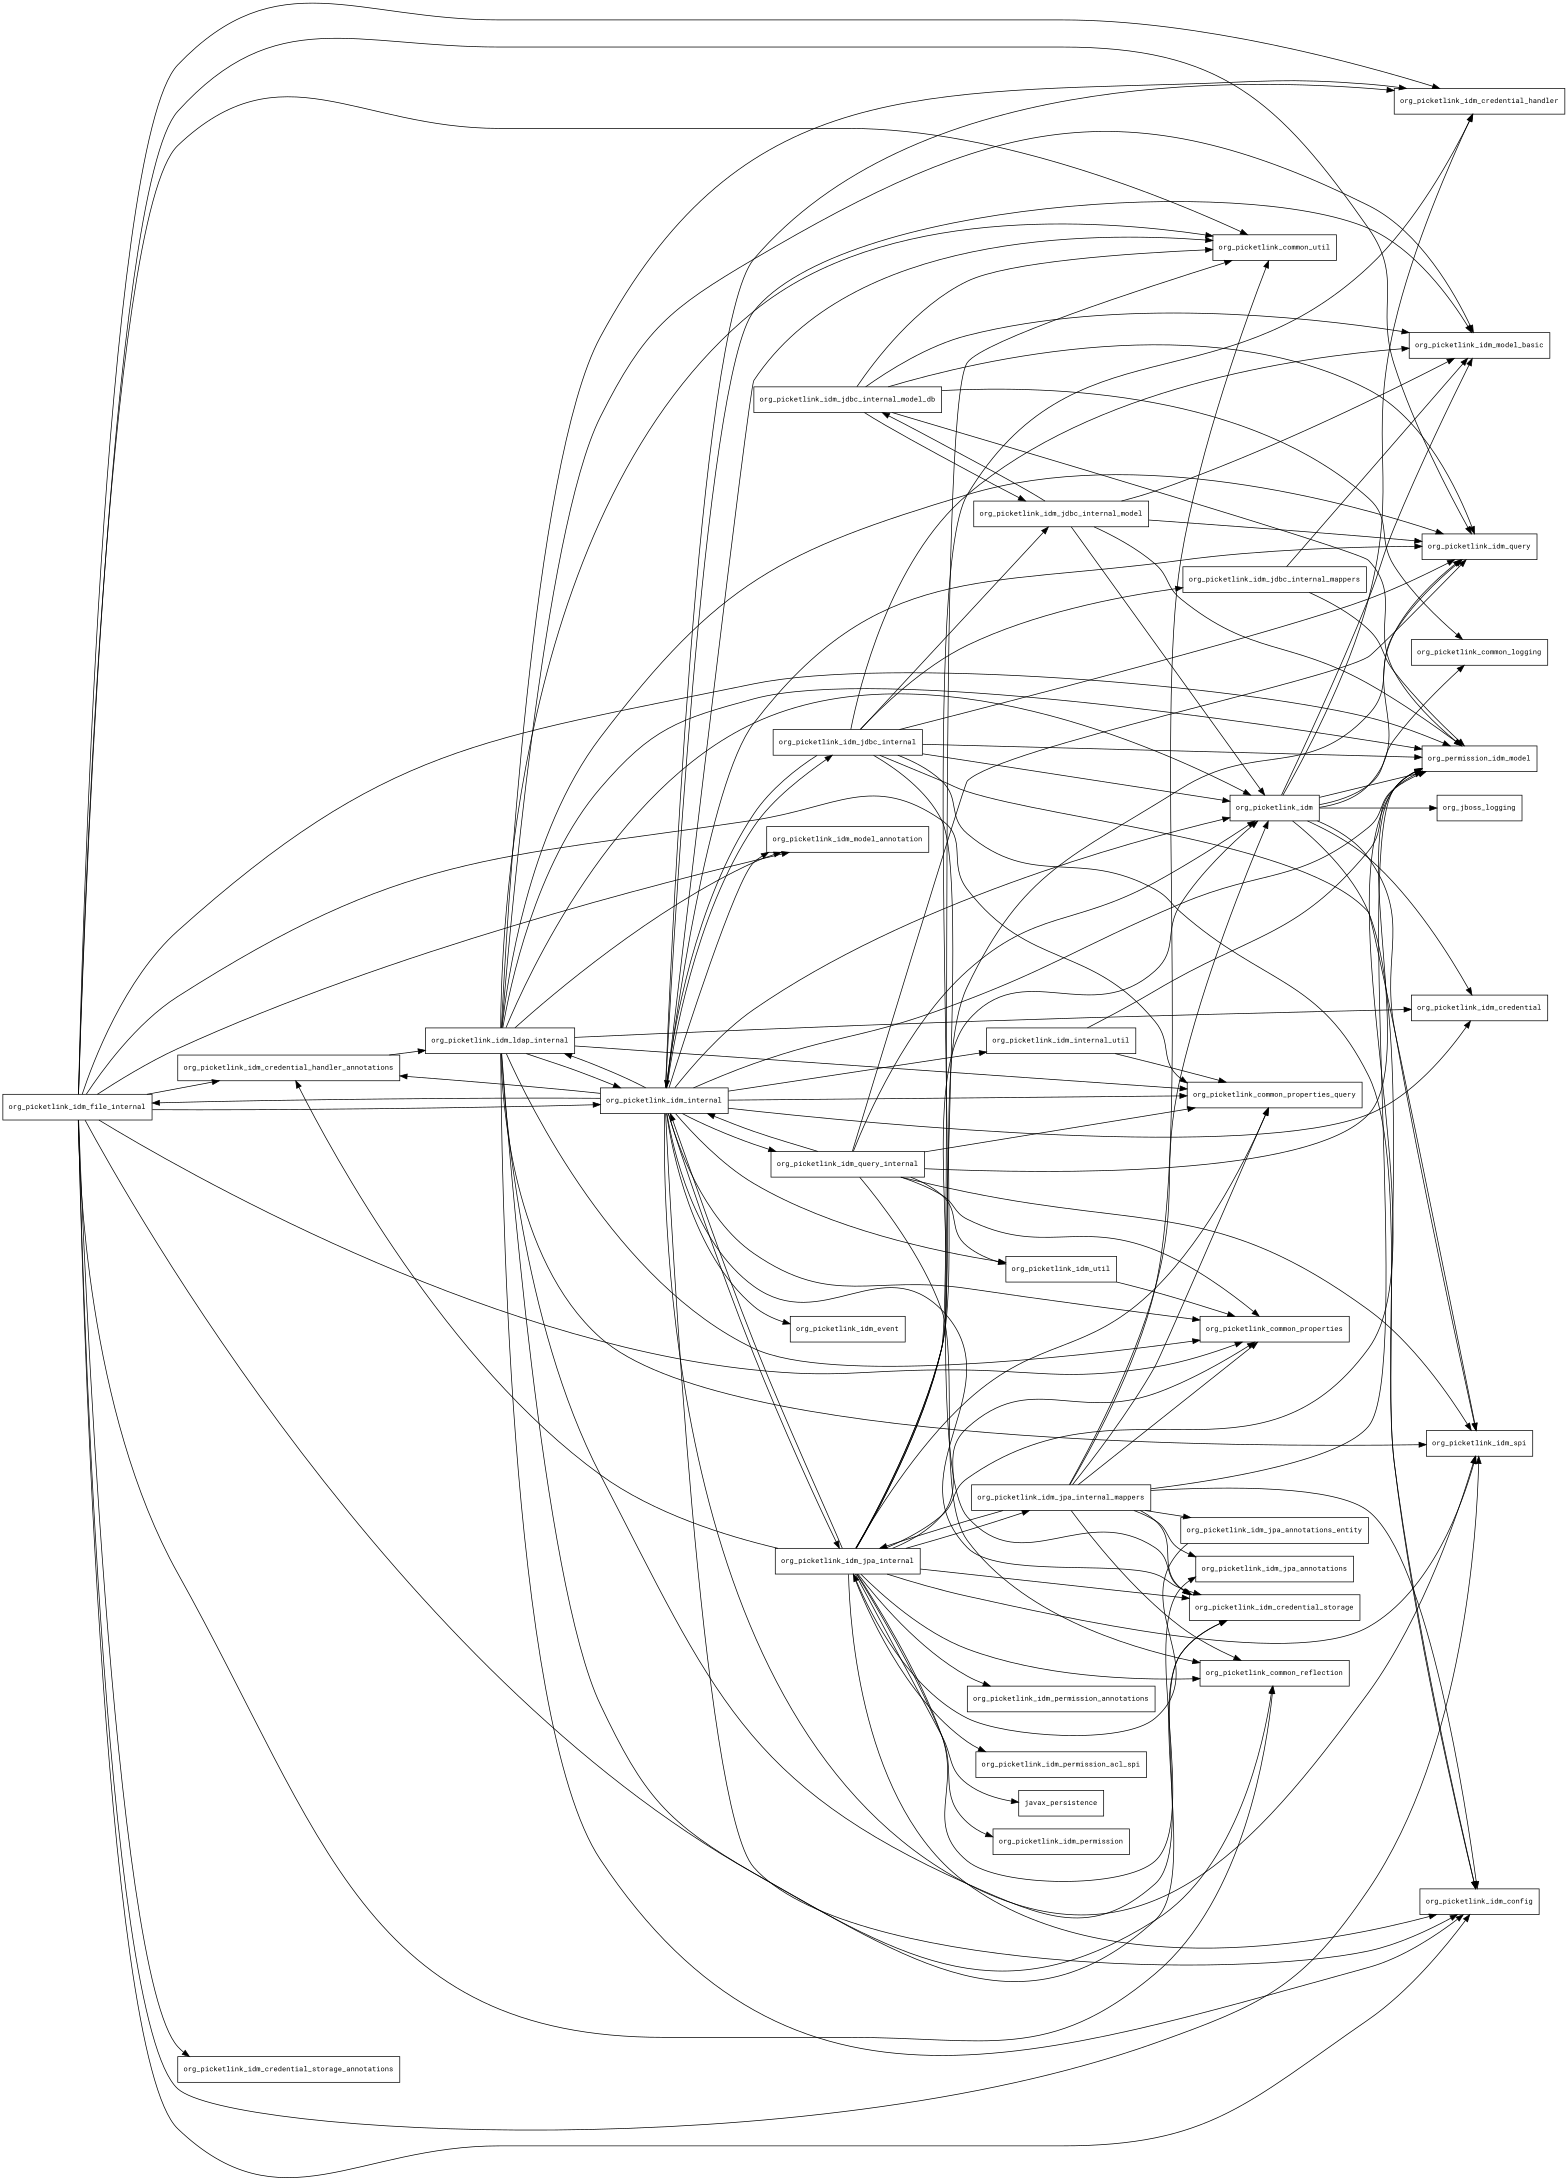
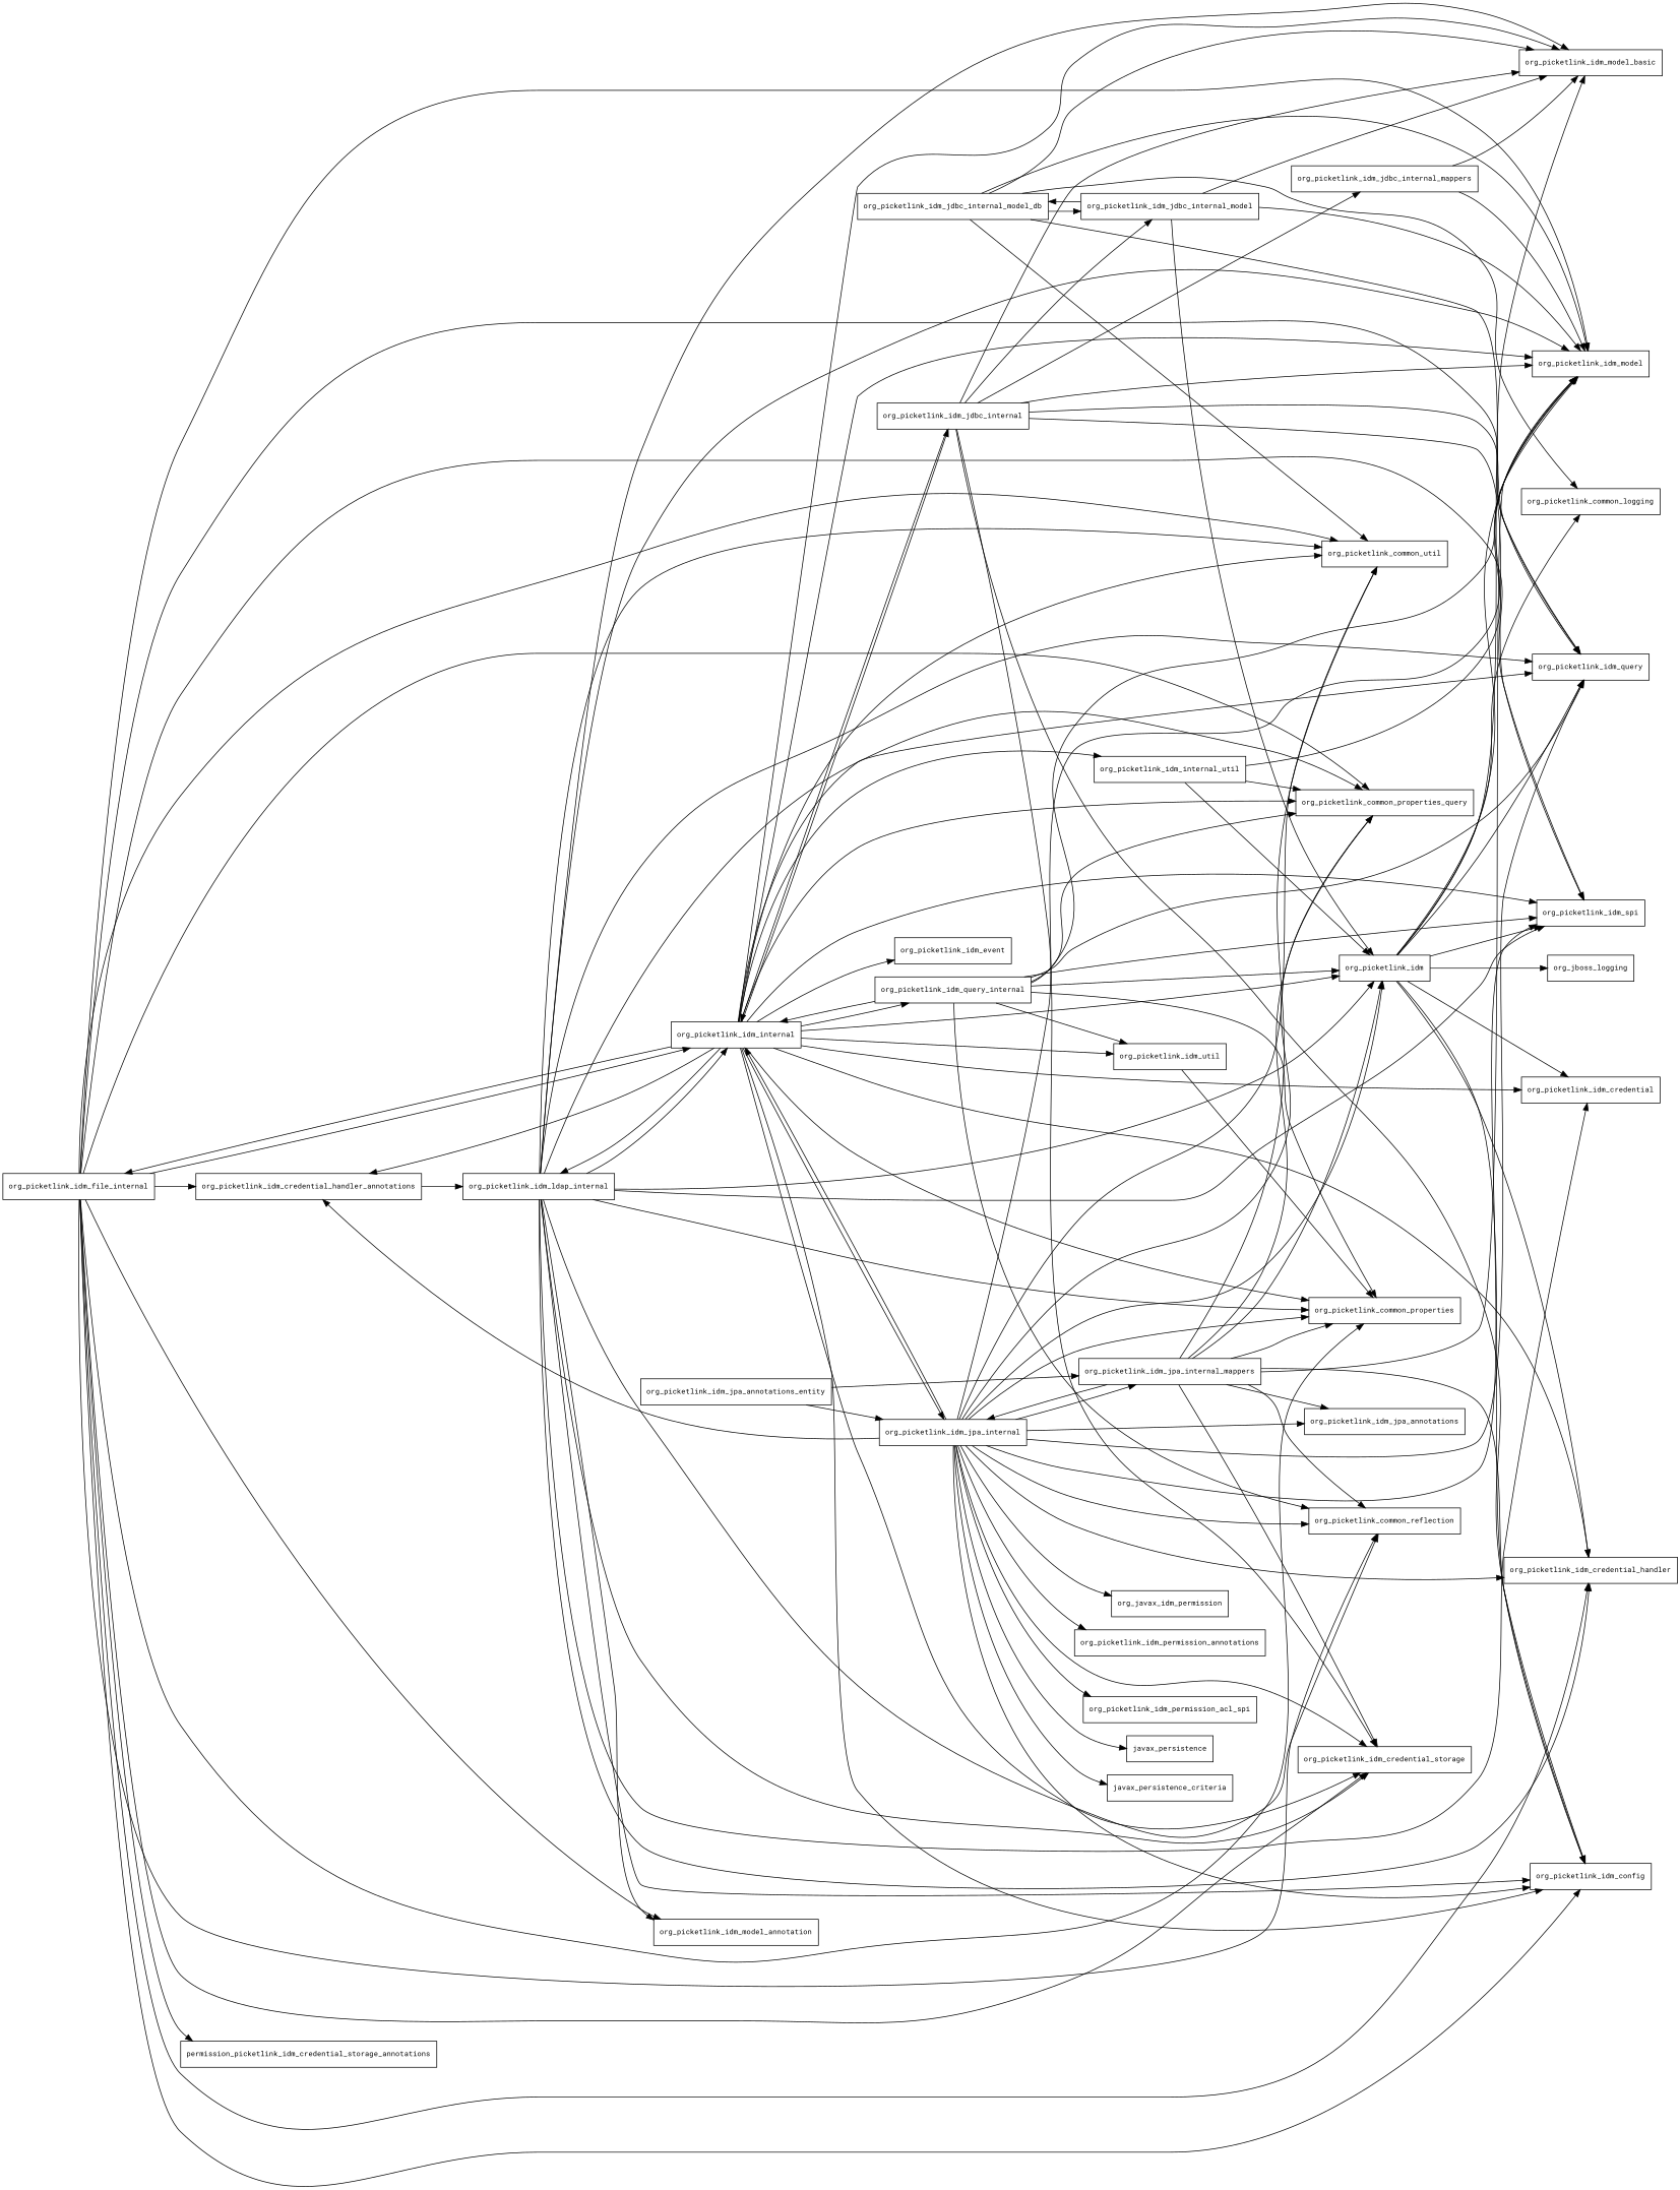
  digraph {
    fontname="Roboto Mono"
    rankdir=LR
    node [fontname="Roboto Mono" fontsize=10.0 shape=box]
    edge [fontname="Roboto Mono"]
    org_picketlink_idm
    org_jboss_logging
    org_picketlink_common_logging
    org_picketlink_idm_config
    org_picketlink_idm_credential
    org_picketlink_idm_credential_handler
-   org_picketlink_idm_model [label=org_permission_idm_model]
+   org_picketlink_idm_model
    org_picketlink_idm_model_basic
    org_picketlink_idm_query
    org_picketlink_idm_spi
    org_picketlink_idm_file_internal
    org_picketlink_common_properties
    org_picketlink_common_properties_query
    org_picketlink_common_reflection
    org_picketlink_common_util
    org_picketlink_idm_credential_handler_annotations
    org_picketlink_idm_credential_storage
-   org_picketlink_idm_credential_storage_annotations
+   org_picketlink_idm_credential_storage_annotations [label=permission_picketlink_idm_credential_storage_annotations]
    org_picketlink_idm_internal
    org_picketlink_idm_model_annotation
    org_picketlink_idm_ldap_internal
    org_picketlink_idm_event
    org_picketlink_idm_internal_util
    org_picketlink_idm_jdbc_internal
    org_picketlink_idm_jpa_internal
    org_picketlink_idm_query_internal
    org_picketlink_idm_util
    org_picketlink_idm_jdbc_internal_mappers
    org_picketlink_idm_jdbc_internal_model
    org_picketlink_idm_permission_acl_spi
    javax_persistence
+   javax_persistence_criteria
    org_picketlink_idm_jpa_annotations
    org_picketlink_idm_jpa_internal_mappers
-   org_picketlink_idm_permission
+   org_picketlink_idm_permission [label=org_javax_idm_permission]
    org_picketlink_idm_permission_annotations
    org_picketlink_idm_jdbc_internal_model_db
    org_picketlink_idm_jpa_annotations_entity
    org_picketlink_idm -> org_jboss_logging
    org_picketlink_idm -> org_picketlink_common_logging
    org_picketlink_idm -> org_picketlink_idm_config
    org_picketlink_idm -> org_picketlink_idm_credential
    org_picketlink_idm -> org_picketlink_idm_credential_handler
    org_picketlink_idm -> org_picketlink_idm_model
    org_picketlink_idm -> org_picketlink_idm_model_basic
    org_picketlink_idm -> org_picketlink_idm_query
    org_picketlink_idm -> org_picketlink_idm_spi
    org_picketlink_idm_file_internal -> org_picketlink_idm_config
    org_picketlink_idm_file_internal -> org_picketlink_idm_credential_handler
    org_picketlink_idm_file_internal -> org_picketlink_idm_model
    org_picketlink_idm_file_internal -> org_picketlink_idm_query
    org_picketlink_idm_file_internal -> org_picketlink_idm_spi
    org_picketlink_idm_file_internal -> org_picketlink_common_properties
    org_picketlink_idm_file_internal -> org_picketlink_common_properties_query
    org_picketlink_idm_file_internal -> org_picketlink_common_reflection
    org_picketlink_idm_file_internal -> org_picketlink_common_util
    org_picketlink_idm_file_internal -> org_picketlink_idm_credential_handler_annotations
    org_picketlink_idm_file_internal -> org_picketlink_idm_credential_storage
    org_picketlink_idm_file_internal -> org_picketlink_idm_credential_storage_annotations
    org_picketlink_idm_file_internal -> org_picketlink_idm_internal
    org_picketlink_idm_file_internal -> org_picketlink_idm_model_annotation
    org_picketlink_idm_credential_handler_annotations -> org_picketlink_idm_ldap_internal
    org_picketlink_idm_internal -> org_picketlink_idm
    org_picketlink_idm_internal -> org_picketlink_idm_config
    org_picketlink_idm_internal -> org_picketlink_idm_credential
    org_picketlink_idm_internal -> org_picketlink_idm_credential_handler
    org_picketlink_idm_internal -> org_picketlink_idm_model
    org_picketlink_idm_internal -> org_picketlink_idm_model_basic
    org_picketlink_idm_internal -> org_picketlink_idm_query
    org_picketlink_idm_internal -> org_picketlink_idm_spi
    org_picketlink_idm_internal -> org_picketlink_idm_file_internal
    org_picketlink_idm_internal -> org_picketlink_common_properties
    org_picketlink_idm_internal -> org_picketlink_common_properties_query
    org_picketlink_idm_internal -> org_picketlink_common_util
    org_picketlink_idm_internal -> org_picketlink_idm_credential_handler_annotations
    org_picketlink_idm_internal -> org_picketlink_idm_credential_storage
-   org_picketlink_idm_internal -> org_picketlink_idm_model_annotation
    org_picketlink_idm_internal -> org_picketlink_idm_ldap_internal
    org_picketlink_idm_internal -> org_picketlink_idm_event
    org_picketlink_idm_internal -> org_picketlink_idm_internal_util
    org_picketlink_idm_internal -> org_picketlink_idm_jdbc_internal
    org_picketlink_idm_internal -> org_picketlink_idm_jpa_internal
    org_picketlink_idm_internal -> org_picketlink_idm_query_internal
    org_picketlink_idm_internal -> org_picketlink_idm_util
    org_picketlink_idm_ldap_internal -> org_picketlink_idm
    org_picketlink_idm_ldap_internal -> org_picketlink_idm_config
    org_picketlink_idm_ldap_internal -> org_picketlink_idm_credential
    org_picketlink_idm_ldap_internal -> org_picketlink_idm_credential_handler
    org_picketlink_idm_ldap_internal -> org_picketlink_idm_model
    org_picketlink_idm_ldap_internal -> org_picketlink_idm_model_basic
    org_picketlink_idm_ldap_internal -> org_picketlink_idm_query
    org_picketlink_idm_ldap_internal -> org_picketlink_idm_spi
    org_picketlink_idm_ldap_internal -> org_picketlink_common_properties
    org_picketlink_idm_ldap_internal -> org_picketlink_common_properties_query
    org_picketlink_idm_ldap_internal -> org_picketlink_common_reflection
    org_picketlink_idm_ldap_internal -> org_picketlink_common_util
    org_picketlink_idm_ldap_internal -> org_picketlink_idm_credential_storage
    org_picketlink_idm_ldap_internal -> org_picketlink_idm_internal
    org_picketlink_idm_ldap_internal -> org_picketlink_idm_model_annotation
    org_picketlink_idm_internal_util -> org_picketlink_idm_model
    org_picketlink_idm_internal_util -> org_picketlink_common_properties_query
-   org_picketlink_idm_jdbc_internal -> org_picketlink_idm
+   org_picketlink_idm_internal_util -> org_picketlink_idm
    org_picketlink_idm_jdbc_internal -> org_picketlink_idm_config
    org_picketlink_idm_jdbc_internal -> org_picketlink_idm_model
    org_picketlink_idm_jdbc_internal -> org_picketlink_idm_model_basic
    org_picketlink_idm_jdbc_internal -> org_picketlink_idm_query
    org_picketlink_idm_jdbc_internal -> org_picketlink_idm_spi
    org_picketlink_idm_jdbc_internal -> org_picketlink_idm_credential_storage
    org_picketlink_idm_jdbc_internal -> org_picketlink_idm_internal
    org_picketlink_idm_jdbc_internal -> org_picketlink_idm_jdbc_internal_mappers
    org_picketlink_idm_jdbc_internal -> org_picketlink_idm_jdbc_internal_model
    org_picketlink_idm_jpa_internal -> org_picketlink_idm
    org_picketlink_idm_jpa_internal -> org_picketlink_idm_config
    org_picketlink_idm_jpa_internal -> org_picketlink_idm_credential_handler
    org_picketlink_idm_jpa_internal -> org_picketlink_idm_model
    org_picketlink_idm_jpa_internal -> org_picketlink_idm_query
    org_picketlink_idm_jpa_internal -> org_picketlink_idm_spi
    org_picketlink_idm_jpa_internal -> org_picketlink_common_properties
    org_picketlink_idm_jpa_internal -> org_picketlink_common_properties_query
    org_picketlink_idm_jpa_internal -> org_picketlink_common_reflection
    org_picketlink_idm_jpa_internal -> org_picketlink_common_util
    org_picketlink_idm_jpa_internal -> org_picketlink_idm_credential_handler_annotations
    org_picketlink_idm_jpa_internal -> org_picketlink_idm_credential_storage
    org_picketlink_idm_jpa_internal -> org_picketlink_idm_internal
    org_picketlink_idm_jpa_internal -> org_picketlink_idm_permission_acl_spi
    org_picketlink_idm_jpa_internal -> javax_persistence
+   org_picketlink_idm_jpa_internal -> javax_persistence_criteria
    org_picketlink_idm_jpa_internal -> org_picketlink_idm_jpa_annotations
    org_picketlink_idm_jpa_internal -> org_picketlink_idm_jpa_internal_mappers
    org_picketlink_idm_jpa_internal -> org_picketlink_idm_permission
    org_picketlink_idm_jpa_internal -> org_picketlink_idm_permission_annotations
    org_picketlink_idm_query_internal -> org_picketlink_idm
    org_picketlink_idm_query_internal -> org_picketlink_idm_model
    org_picketlink_idm_query_internal -> org_picketlink_idm_query
    org_picketlink_idm_query_internal -> org_picketlink_idm_spi
    org_picketlink_idm_query_internal -> org_picketlink_common_properties
    org_picketlink_idm_query_internal -> org_picketlink_common_properties_query
    org_picketlink_idm_query_internal -> org_picketlink_common_reflection
    org_picketlink_idm_query_internal -> org_picketlink_idm_internal
    org_picketlink_idm_query_internal -> org_picketlink_idm_util
    org_picketlink_idm_util -> org_picketlink_common_properties
    org_picketlink_idm_jdbc_internal_mappers -> org_picketlink_idm_model
    org_picketlink_idm_jdbc_internal_mappers -> org_picketlink_idm_model_basic
    org_picketlink_idm_jdbc_internal_model -> org_picketlink_idm
    org_picketlink_idm_jdbc_internal_model -> org_picketlink_idm_model
    org_picketlink_idm_jdbc_internal_model -> org_picketlink_idm_model_basic
-   org_picketlink_idm_jdbc_internal_model -> org_picketlink_idm_query
    org_picketlink_idm_jdbc_internal_model -> org_picketlink_idm_jdbc_internal_model_db
    org_picketlink_idm_jpa_internal_mappers -> org_picketlink_idm
    org_picketlink_idm_jpa_internal_mappers -> org_picketlink_idm_config
    org_picketlink_idm_jpa_internal_mappers -> org_picketlink_idm_model
    org_picketlink_idm_jpa_internal_mappers -> org_picketlink_common_properties
    org_picketlink_idm_jpa_internal_mappers -> org_picketlink_common_properties_query
    org_picketlink_idm_jpa_internal_mappers -> org_picketlink_common_reflection
    org_picketlink_idm_jpa_internal_mappers -> org_picketlink_common_util
    org_picketlink_idm_jpa_internal_mappers -> org_picketlink_idm_credential_storage
    org_picketlink_idm_jpa_internal_mappers -> org_picketlink_idm_jpa_internal
    org_picketlink_idm_jpa_internal_mappers -> org_picketlink_idm_jpa_annotations
-   org_picketlink_idm_jpa_internal_mappers -> org_picketlink_idm_jpa_annotations_entity
+   org_picketlink_idm_jpa_annotations_entity -> org_picketlink_idm_jpa_internal_mappers
    org_picketlink_idm_jdbc_internal_model_db -> org_picketlink_common_logging
    org_picketlink_idm_jdbc_internal_model_db -> org_picketlink_idm_model
    org_picketlink_idm_jdbc_internal_model_db -> org_picketlink_idm_model_basic
    org_picketlink_idm_jdbc_internal_model_db -> org_picketlink_idm_query
    org_picketlink_idm_jdbc_internal_model_db -> org_picketlink_common_util
    org_picketlink_idm_jdbc_internal_model_db -> org_picketlink_idm_jdbc_internal_model
    org_picketlink_idm_jpa_annotations_entity -> org_picketlink_idm_jpa_internal
  }
